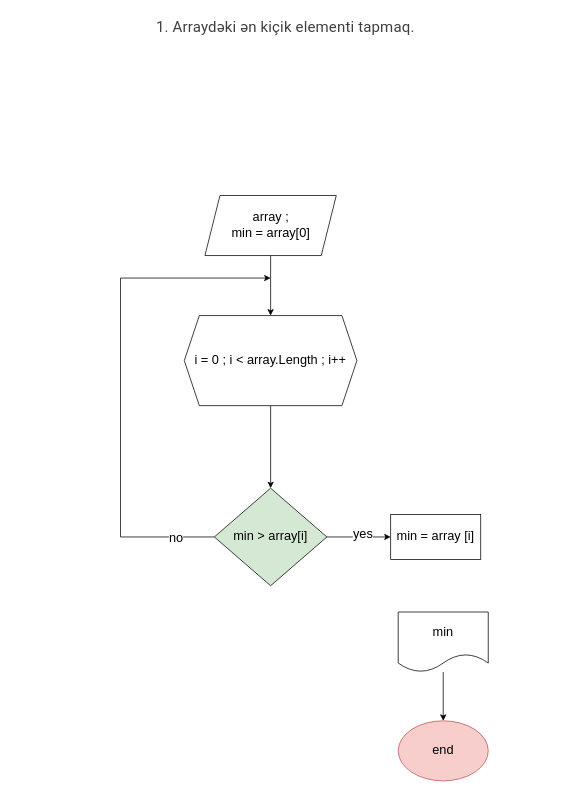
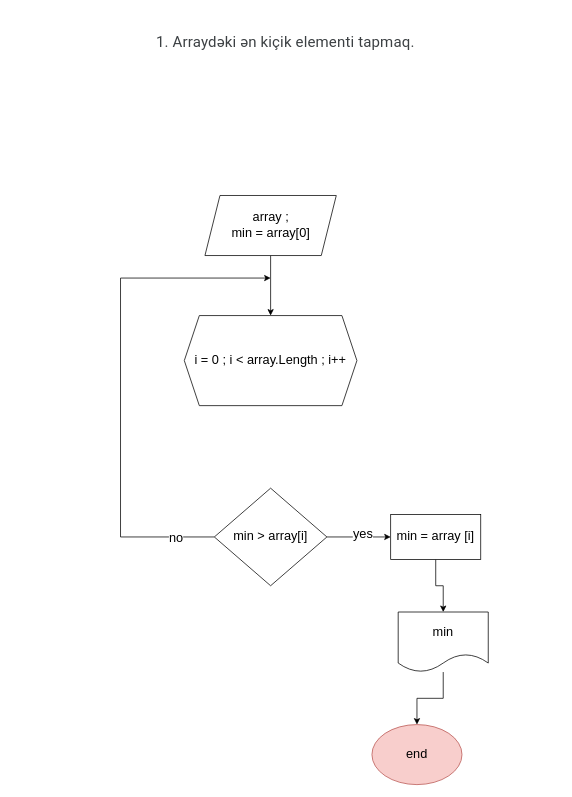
  <mxCell id="0" />
  <mxCell id="1" parent="0" />
- <mxCell id="2" value="&lt;span style=&quot;text-align: start; caret-color: rgb(60, 64, 67); color: rgb(60, 64, 67); font-family: Roboto, Arial, sans-serif; font-size: 20px; letter-spacing: 0.2px;&quot;&gt;1. Arraydəki ən kiçik elementi tapmaq.&lt;/span&gt;" style="text;strokeColor=none;align=center;fillColor=none;html=1;verticalAlign=middle;whiteSpace=wrap;rounded=0;fontSize=20;" parent="1" vertex="1"><mxGeometry x="20" y="20" width="720" height="30" as="geometry" /></mxCell>
+ <mxCell id="2" value="&lt;span style=&quot;text-align: start; caret-color: rgb(60, 64, 67); color: rgb(60, 64, 67); font-family: Roboto, Arial, sans-serif; font-size: 20px; letter-spacing: 0.2px;&quot;&gt;1. Arraydəki ən kiçik elementi tapmaq.&lt;/span&gt;" style="text;strokeColor=none;align=center;fillColor=none;html=1;verticalAlign=middle;whiteSpace=wrap;rounded=0;fontSize=20;" parent="1" vertex="1"><mxGeometry x="20" y="40" width="720" height="30" as="geometry" /></mxCell>
  <mxCell id="3" value="" style="edgeStyle=orthogonalEdgeStyle;rounded=0;orthogonalLoop=1;jettySize=auto;html=1;fontSize=17;" parent="1" source="4" target="6" edge="1"><mxGeometry relative="1" as="geometry" /></mxCell>
  <mxCell id="4" value="array ;&lt;br style=&quot;font-size: 17px;&quot;&gt;min = array[0]" style="shape=parallelogram;perimeter=parallelogramPerimeter;whiteSpace=wrap;html=1;fixedSize=1;fontSize=17;" parent="1" vertex="1"><mxGeometry x="272.5" y="260" width="175" height="80" as="geometry" /></mxCell>
- <mxCell id="5" value="" style="edgeStyle=orthogonalEdgeStyle;rounded=0;orthogonalLoop=1;jettySize=auto;html=1;fontSize=17;" parent="1" source="6" target="11" edge="1"><mxGeometry relative="1" as="geometry" /></mxCell>
  <mxCell id="6" value="i = 0 ; i &amp;lt; array.Length ; i++" style="shape=hexagon;perimeter=hexagonPerimeter2;whiteSpace=wrap;html=1;fixedSize=1;fontSize=17;" parent="1" vertex="1"><mxGeometry x="245" y="420" width="230" height="120" as="geometry" /></mxCell>
  <mxCell id="7" style="edgeStyle=orthogonalEdgeStyle;rounded=0;orthogonalLoop=1;jettySize=auto;html=1;exitX=0;exitY=0.5;exitDx=0;exitDy=0;fontSize=17;" parent="1" source="11" edge="1"><mxGeometry relative="1" as="geometry"><mxPoint x="360" y="370" as="targetPoint" /><Array as="points"><mxPoint x="160" y="715" /><mxPoint x="160" y="370" /></Array></mxGeometry></mxCell>
  <mxCell id="8" value="no" style="edgeLabel;html=1;align=center;verticalAlign=middle;resizable=0;points=[];fontSize=17;" parent="7" vertex="1" connectable="0"><mxGeometry x="-0.845" y="1" relative="1" as="geometry"><mxPoint as="offset" /></mxGeometry></mxCell>
  <mxCell id="9" value="" style="edgeStyle=orthogonalEdgeStyle;rounded=0;orthogonalLoop=1;jettySize=auto;html=1;fontSize=17;" parent="1" source="11" target="13" edge="1"><mxGeometry relative="1" as="geometry" /></mxCell>
  <mxCell id="10" value="yes" style="edgeLabel;html=1;align=center;verticalAlign=middle;resizable=0;points=[];fontSize=17;" parent="9" vertex="1" connectable="0"><mxGeometry x="0.095" y="4" relative="1" as="geometry"><mxPoint as="offset" /></mxGeometry></mxCell>
- <mxCell id="11" value="min &amp;gt; array[i]" style="rhombus;whiteSpace=wrap;html=1;fontSize=17;fillColor=#d5e8d4;" parent="1" vertex="1"><mxGeometry x="285" y="650" width="150" height="130" as="geometry" /></mxCell>
+ <mxCell id="11" value="min &amp;gt; array[i]" style="rhombus;whiteSpace=wrap;html=1;fontSize=17;" parent="1" vertex="1"><mxGeometry x="285" y="650" width="150" height="130" as="geometry" /></mxCell>
+ <mxCell id="12" value="" style="edgeStyle=orthogonalEdgeStyle;rounded=0;orthogonalLoop=1;jettySize=auto;html=1;fontSize=17;" parent="1" source="13" target="15" edge="1"><mxGeometry relative="1" as="geometry" /></mxCell>
  <mxCell id="13" value="min = array [i]" style="whiteSpace=wrap;html=1;fontSize=17;" parent="1" vertex="1"><mxGeometry x="520" y="685" width="120" height="60" as="geometry" /></mxCell>
  <mxCell id="14" value="" style="edgeStyle=orthogonalEdgeStyle;rounded=0;orthogonalLoop=1;jettySize=auto;html=1;fontSize=17;" parent="1" source="15" target="16" edge="1"><mxGeometry relative="1" as="geometry" /></mxCell>
  <mxCell id="15" value="min" style="shape=document;whiteSpace=wrap;html=1;boundedLbl=1;fontSize=17;" parent="1" vertex="1"><mxGeometry x="530" y="815" width="120" height="80" as="geometry" /></mxCell>
- <mxCell id="16" value="end" style="ellipse;whiteSpace=wrap;html=1;fontSize=17;fillColor=#f8cecc;strokeColor=#b85450;" parent="1" vertex="1"><mxGeometry x="530" y="960" width="120" height="80" as="geometry" /></mxCell>
+ <mxCell id="16" value="end" style="ellipse;whiteSpace=wrap;html=1;fontSize=17;fillColor=#f8cecc;strokeColor=#b85450;" parent="1" vertex="1"><mxGeometry x="495" y="965" width="120" height="80" as="geometry" /></mxCell>
